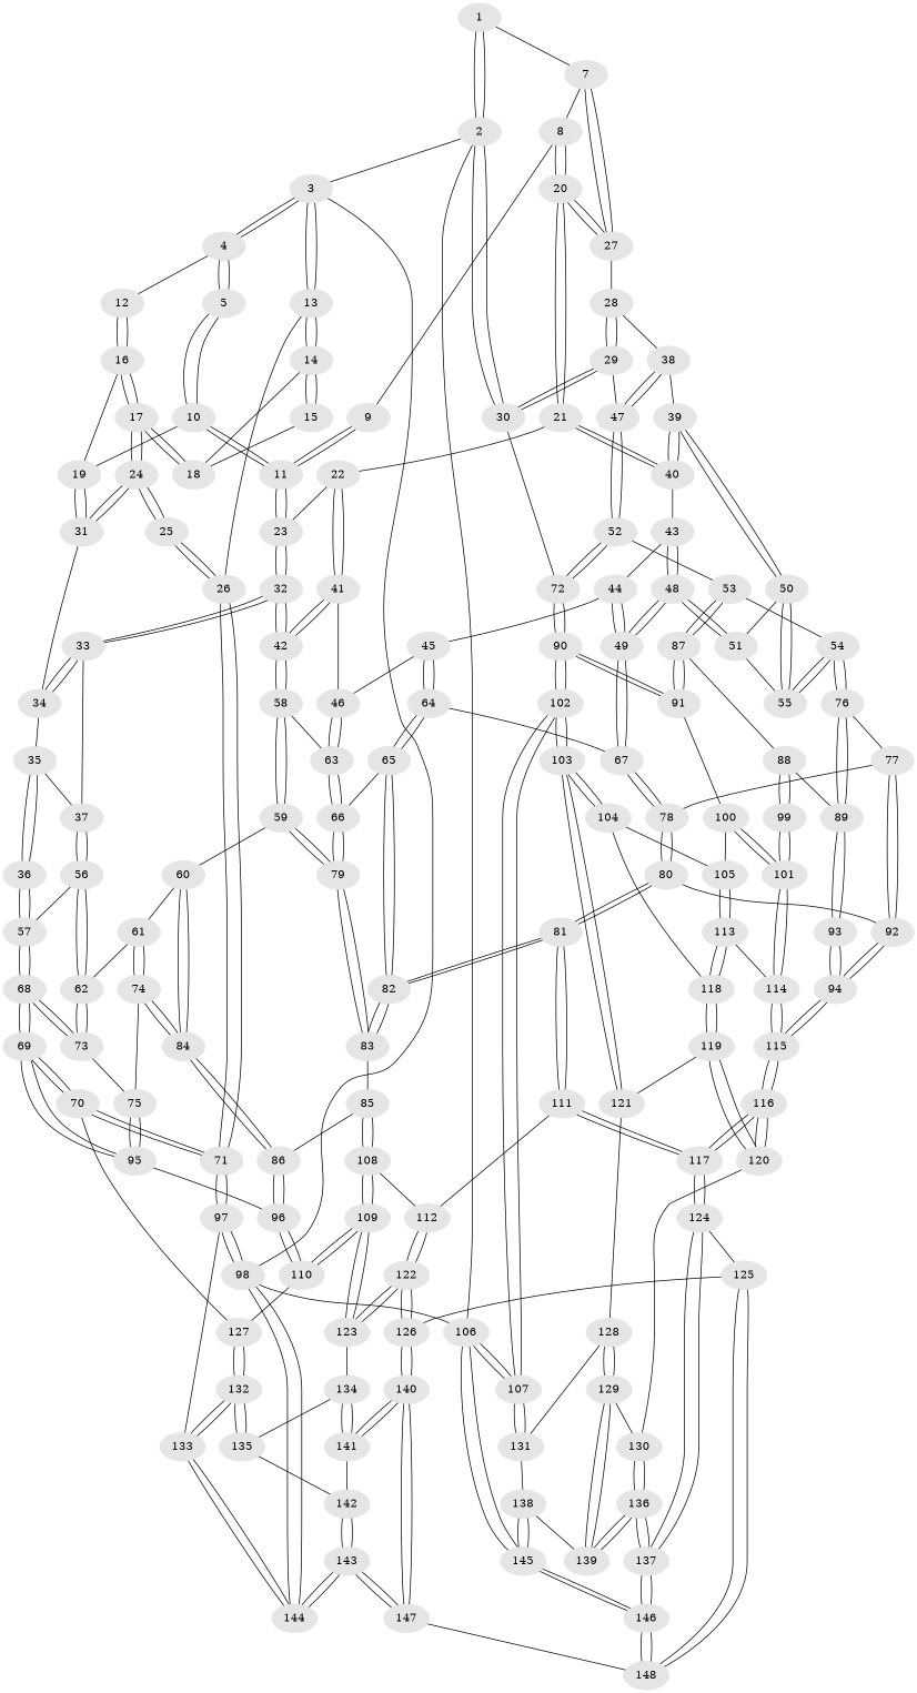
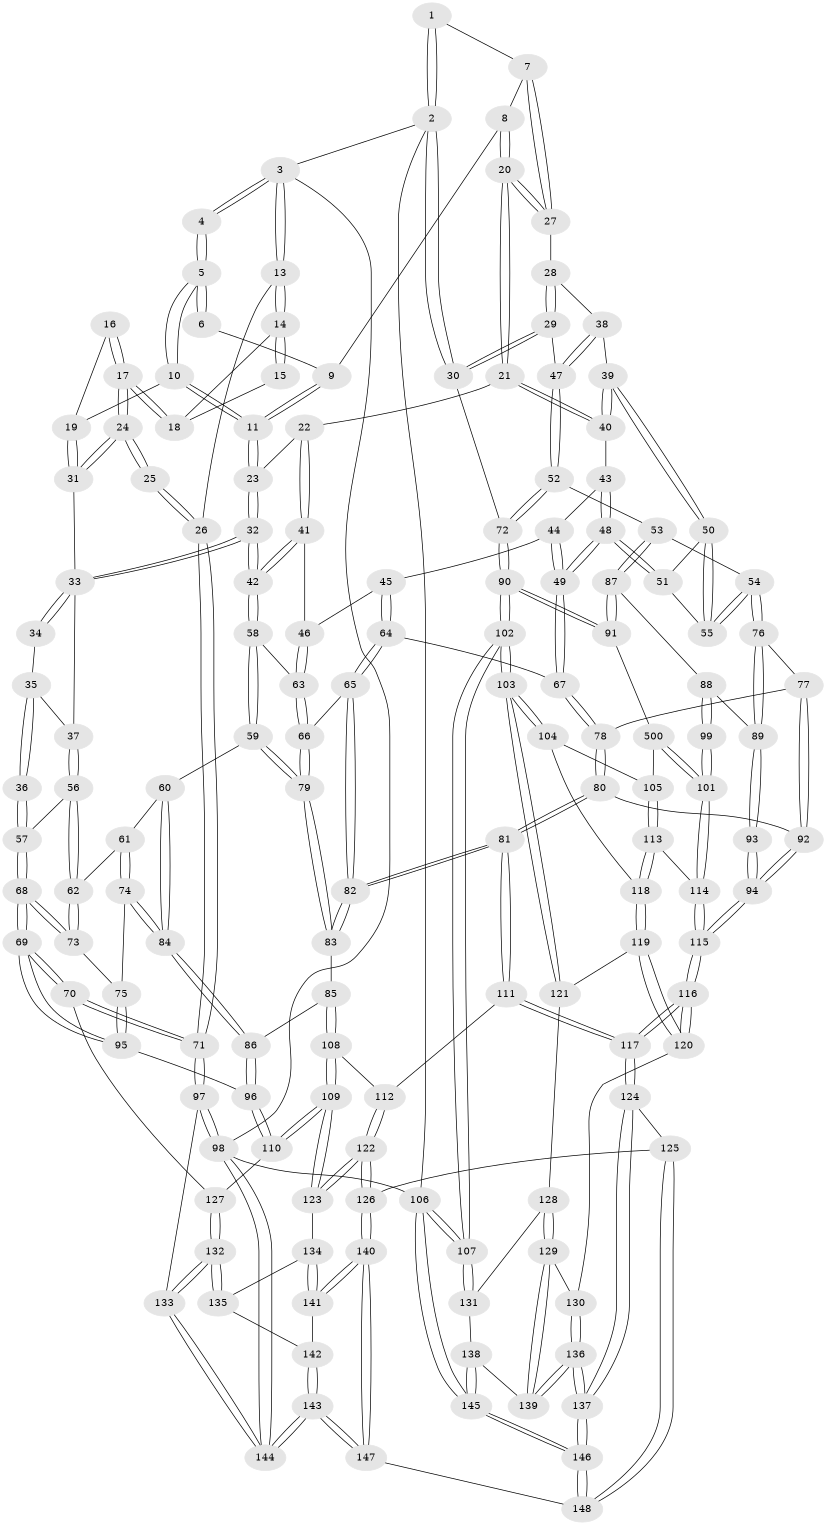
  graph {
    node [color=gray90 style=filled]
    1
    2
    7
    3
    30
    106
    8
    27
    4
    13
    98
    72
    107
    145
    5
-   12
    14
    26
    144
+   6
    10
    16
    9
    11
    19
    20
    28
    21
    23
    31
    32
    17
    15
    18
    71
    24
    25
    34
    22
    40
    41
    43
    42
    46
    33
    36
    57
    97
    29
    38
    47
    39
    52
    90
    35
    37
    58
    56
    68
    62
    50
    51
    55
    44
    48
    63
    59
    45
    49
    64
    67
    65
    66
    53
    78
    54
    87
    76
    88
    91
    77
    89
    73
    69
    60
    79
    61
    84
    83
    74
    86
    75
    82
    80
    70
    95
    127
    96
    132
    133
    102
    92
    93
    94
    81
    85
    111
    112
    117
    108
    109
    110
    99
-   100
+   100 [label=500]
    101
    103
    105
    115
    116
    114
    113
    104
    121
    131
    118
    128
    119
    146
    138
    123
    122
    134
    124
    126
    120
    130
    125
    137
    136
    129
    140
    135
    141
    148
    147
    139
    142
    143
    1 -- 2
    1 -- 2
    1 -- 7
    2 -- 3
    2 -- 30
    2 -- 30
    2 -- 106
    7 -- 8
    7 -- 27
    7 -- 27
    3 -- 4
    3 -- 4
    3 -- 13
    3 -- 13
    3 -- 98
    30 -- 72
    106 -- 107
    106 -- 107
    106 -- 145
    106 -- 145
    8 -- 9
    8 -- 20
    8 -- 20
    27 -- 28
    4 -- 5
    4 -- 5
-   4 -- 12
    13 -- 14
    13 -- 14
    13 -- 26
    98 -- 106
    98 -- 144
    98 -- 144
    72 -- 90
    72 -- 90
    107 -- 131
    107 -- 131
    145 -- 146
    145 -- 146
+   5 -- 6
+   5 -- 6
    5 -- 10
    5 -- 10
-   12 -- 16
-   12 -- 16
    14 -- 15
    14 -- 15
    14 -- 18
    26 -- 71
    26 -- 71
+   6 -- 9
    10 -- 11
    10 -- 11
    10 -- 19
    16 -- 19
    16 -- 17
    16 -- 17
    9 -- 11
    9 -- 11
    11 -- 23
    11 -- 23
    19 -- 31
    19 -- 31
    20 -- 27
    20 -- 27
    20 -- 21
    20 -- 21
    28 -- 29
    28 -- 29
    28 -- 38
    21 -- 22
    21 -- 40
    21 -- 40
    23 -- 32
    23 -- 32
-   31 -- 34
+   31 -- 33
    32 -- 42
    32 -- 42
    32 -- 33
    32 -- 33
    17 -- 18
    17 -- 18
    17 -- 24
    17 -- 24
    15 -- 18
    71 -- 97
    71 -- 97
    24 -- 31
    24 -- 31
    24 -- 25
    24 -- 25
    25 -- 26
    25 -- 26
    34 -- 35
    22 -- 23
    22 -- 41
    22 -- 41
    40 -- 43
    41 -- 42
    41 -- 42
    41 -- 46
    43 -- 44
    43 -- 48
    43 -- 48
    42 -- 58
    42 -- 58
    46 -- 63
    46 -- 63
    33 -- 34
    33 -- 34
    33 -- 37
    36 -- 57
    36 -- 57
    57 -- 68
    57 -- 68
    97 -- 98
    97 -- 98
    97 -- 133
    29 -- 30
    29 -- 30
    29 -- 47
    38 -- 47
    38 -- 47
    38 -- 39
    47 -- 52
    47 -- 52
    39 -- 40
    39 -- 40
    39 -- 50
    39 -- 50
    52 -- 72
    52 -- 72
    52 -- 53
    90 -- 91
    90 -- 91
    90 -- 102
    90 -- 102
    35 -- 36
    35 -- 36
    35 -- 37
    37 -- 56
    37 -- 56
    58 -- 63
    58 -- 59
    58 -- 59
    56 -- 57
    56 -- 62
    56 -- 62
    68 -- 73
    68 -- 73
    68 -- 69
    68 -- 69
    62 -- 73
    62 -- 73
    50 -- 51
    50 -- 55
    50 -- 55
    51 -- 55
    44 -- 45
    44 -- 49
    44 -- 49
    48 -- 51
    48 -- 51
    48 -- 49
    48 -- 49
    63 -- 66
    63 -- 66
    59 -- 60
    59 -- 79
    59 -- 79
    45 -- 46
    45 -- 64
    45 -- 64
    49 -- 67
    49 -- 67
    64 -- 67
    64 -- 65
    64 -- 65
    67 -- 78
    67 -- 78
    65 -- 66
    65 -- 82
    65 -- 82
    66 -- 79
    66 -- 79
    53 -- 54
    53 -- 87
    53 -- 87
    78 -- 80
    78 -- 80
    54 -- 55
    54 -- 55
    54 -- 76
    54 -- 76
    87 -- 88
    87 -- 91
    87 -- 91
    76 -- 77
    76 -- 89
    76 -- 89
    88 -- 89
    88 -- 99
    88 -- 99
    91 -- 100
    77 -- 78
    77 -- 92
    77 -- 92
    89 -- 93
    89 -- 93
    73 -- 75
    69 -- 70
    69 -- 70
    69 -- 95
    69 -- 95
    60 -- 61
    60 -- 84
    60 -- 84
    79 -- 83
    79 -- 83
    61 -- 62
    61 -- 74
    61 -- 74
    84 -- 86
    84 -- 86
    83 -- 85
    74 -- 84
    74 -- 84
    74 -- 75
    86 -- 96
    86 -- 96
    75 -- 95
    75 -- 95
    82 -- 83
    82 -- 83
    80 -- 92
    80 -- 81
    80 -- 81
    70 -- 71
    70 -- 71
    70 -- 127
    95 -- 96
    127 -- 132
    127 -- 132
    96 -- 110
    96 -- 110
    132 -- 133
    132 -- 133
    132 -- 135
    132 -- 135
    133 -- 144
    133 -- 144
    102 -- 107
    102 -- 107
    102 -- 103
    102 -- 103
    92 -- 94
    92 -- 94
    93 -- 94
    93 -- 94
    94 -- 115
    94 -- 115
    81 -- 82
    81 -- 82
    81 -- 111
    81 -- 111
    85 -- 86
    85 -- 108
    85 -- 108
    111 -- 112
    111 -- 117
    111 -- 117
    112 -- 122
    112 -- 122
    117 -- 124
    117 -- 124
    108 -- 112
    108 -- 109
    108 -- 109
    109 -- 110
    109 -- 110
    109 -- 123
    109 -- 123
    110 -- 127
    99 -- 101
    99 -- 101
    100 -- 101
    100 -- 101
    100 -- 105
    101 -- 114
    101 -- 114
    103 -- 104
    103 -- 104
    103 -- 121
    103 -- 121
    105 -- 113
    105 -- 113
    115 -- 116
    115 -- 116
    116 -- 117
    116 -- 117
    116 -- 120
    116 -- 120
    114 -- 115
    114 -- 115
    113 -- 114
    113 -- 118
    113 -- 118
    104 -- 105
    104 -- 118
    121 -- 128
    131 -- 138
    118 -- 119
    118 -- 119
    128 -- 131
    128 -- 129
    128 -- 129
    119 -- 121
    119 -- 120
    119 -- 120
    146 -- 148
    146 -- 148
    138 -- 145
    138 -- 145
    138 -- 139
    123 -- 134
    122 -- 123
    122 -- 123
    122 -- 126
    122 -- 126
    134 -- 135
    134 -- 141
    134 -- 141
    124 -- 125
    124 -- 137
    124 -- 137
    126 -- 140
    126 -- 140
    120 -- 130
    130 -- 136
    130 -- 136
    125 -- 126
    125 -- 148
    125 -- 148
    137 -- 146
    137 -- 146
    136 -- 137
    136 -- 137
    136 -- 139
    136 -- 139
    129 -- 130
    129 -- 139
    129 -- 139
    140 -- 141
    140 -- 141
    140 -- 147
    140 -- 147
    135 -- 142
    141 -- 142
    147 -- 148
    142 -- 143
    142 -- 143
    143 -- 144
    143 -- 144
    143 -- 147
    143 -- 147
  }
